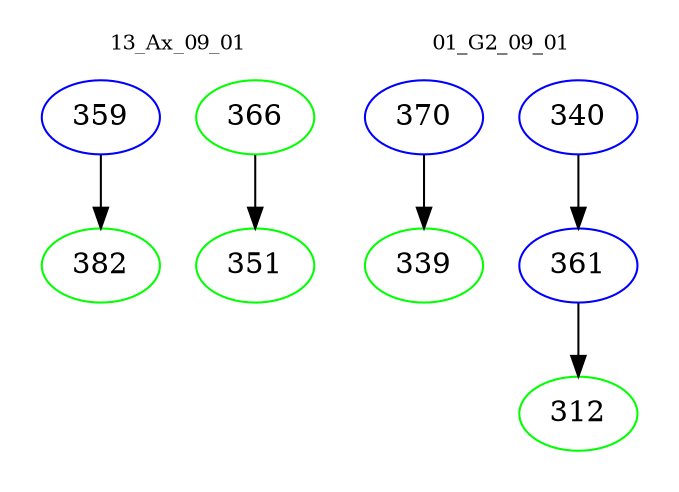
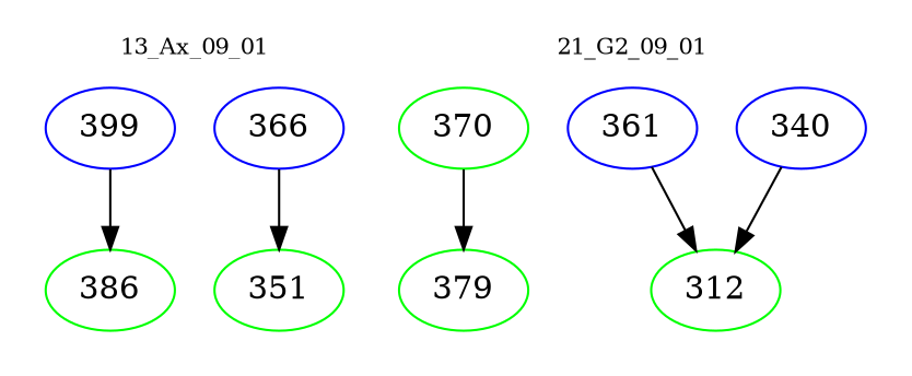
  digraph {
    node [color=blue]
    edge [color=black]
-   n1 [color=green label=366]
-   n2 [label=359]
+   n1 [label=366]
+   n2 [label=399]
    n3 [color=green label=351]
-   n4 [color=green label=382]
+   n4 [color=green label=386]
    n5 [label=340]
    n6 [label=361]
-   n7 [label=370]
+   n7 [color=green label=370]
    n8 [color=green label=312]
-   n9 [color=green label=339]
+   n9 [color=green label=379]
    subgraph cluster_1 {
      color=white
      fontsize=10
      label="13_Ax_09_01"
      n1
      n2
      n3
      n4
    }
    subgraph cluster_2 {
      color=white
      fontsize=10
-     label="01_G2_09_01"
+     label="21_G2_09_01"
      n5
      n6
      n7
      n8
      n9
    }
    n1 -> n3
    n2 -> n4
-   n5 -> n6
+   n5 -> n8
    n6 -> n8
    n7 -> n9
  }
